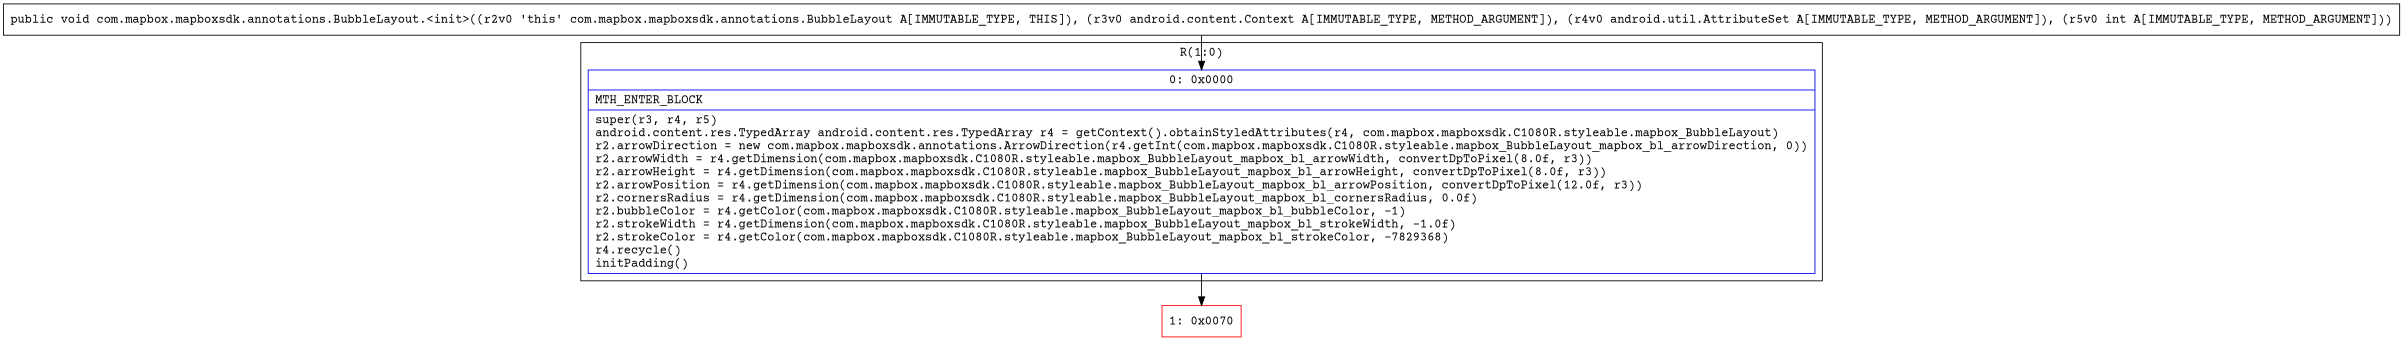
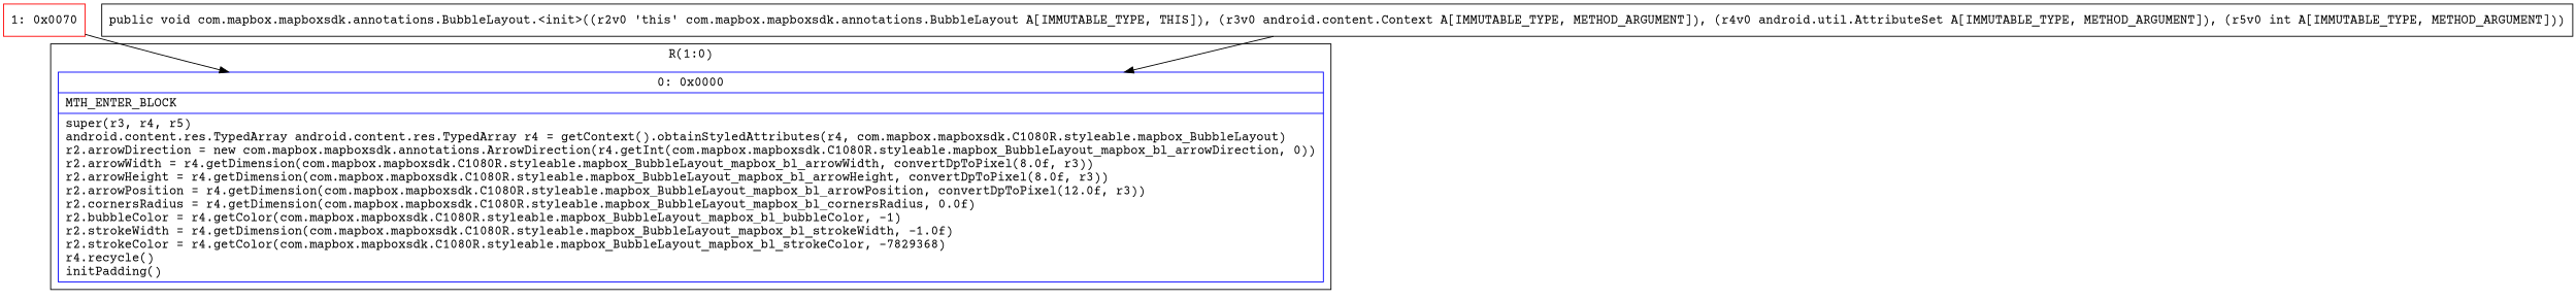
  digraph {
    fontname="Courier Prime"
    node [shape=record fontname="Courier Prime"]
    edge [fontname="Courier Prime"]
    n1 [color=blue label="{0\:\ 0x0000|MTH_ENTER_BLOCK\l|super(r3, r4, r5)\landroid.content.res.TypedArray android.content.res.TypedArray r4 = getContext().obtainStyledAttributes(r4, com.mapbox.mapboxsdk.C1080R.styleable.mapbox_BubbleLayout)\lr2.arrowDirection = new com.mapbox.mapboxsdk.annotations.ArrowDirection(r4.getInt(com.mapbox.mapboxsdk.C1080R.styleable.mapbox_BubbleLayout_mapbox_bl_arrowDirection, 0))\lr2.arrowWidth = r4.getDimension(com.mapbox.mapboxsdk.C1080R.styleable.mapbox_BubbleLayout_mapbox_bl_arrowWidth, convertDpToPixel(8.0f, r3))\lr2.arrowHeight = r4.getDimension(com.mapbox.mapboxsdk.C1080R.styleable.mapbox_BubbleLayout_mapbox_bl_arrowHeight, convertDpToPixel(8.0f, r3))\lr2.arrowPosition = r4.getDimension(com.mapbox.mapboxsdk.C1080R.styleable.mapbox_BubbleLayout_mapbox_bl_arrowPosition, convertDpToPixel(12.0f, r3))\lr2.cornersRadius = r4.getDimension(com.mapbox.mapboxsdk.C1080R.styleable.mapbox_BubbleLayout_mapbox_bl_cornersRadius, 0.0f)\lr2.bubbleColor = r4.getColor(com.mapbox.mapboxsdk.C1080R.styleable.mapbox_BubbleLayout_mapbox_bl_bubbleColor, \-1)\lr2.strokeWidth = r4.getDimension(com.mapbox.mapboxsdk.C1080R.styleable.mapbox_BubbleLayout_mapbox_bl_strokeWidth, \-1.0f)\lr2.strokeColor = r4.getColor(com.mapbox.mapboxsdk.C1080R.styleable.mapbox_BubbleLayout_mapbox_bl_strokeColor, \-7829368)\lr4.recycle()\linitPadding()\l}"]
    n2 [color=red label="{1\:\ 0x0070}"]
    n3 [label="{public void com.mapbox.mapboxsdk.annotations.BubbleLayout.\<init\>((r2v0 'this' com.mapbox.mapboxsdk.annotations.BubbleLayout A[IMMUTABLE_TYPE, THIS]), (r3v0 android.content.Context A[IMMUTABLE_TYPE, METHOD_ARGUMENT]), (r4v0 android.util.AttributeSet A[IMMUTABLE_TYPE, METHOD_ARGUMENT]), (r5v0 int A[IMMUTABLE_TYPE, METHOD_ARGUMENT])) }"]
    subgraph cluster_1 {
      label="R(1:0)"
      n1
    }
-   n1 -> n2
+   n2 -> n1
    n3 -> n1
  }
